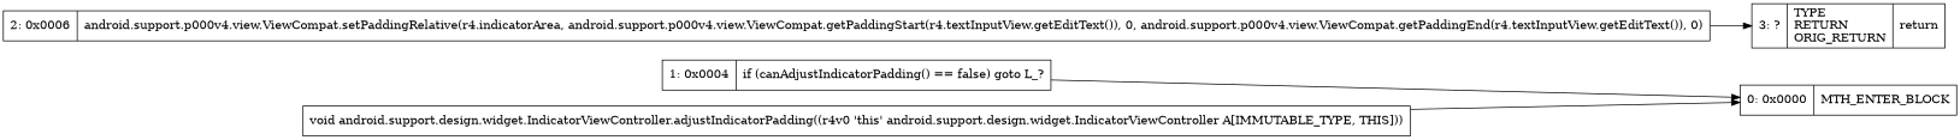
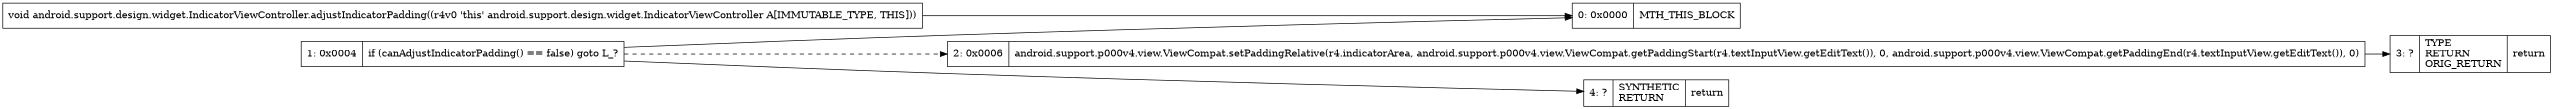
  digraph {
    rankdir=LR
    node [shape=record]
-   n1 [label="{0\:\ 0x0000|MTH_ENTER_BLOCK\l}"]
+   n1 [label="{0\:\ 0x0000|MTH_THIS_BLOCK\l}"]
    n2 [label="{1\:\ 0x0004|if (canAdjustIndicatorPadding() == false) goto L_?\l}"]
    n3 [label="{2\:\ 0x0006|android.support.p000v4.view.ViewCompat.setPaddingRelative(r4.indicatorArea, android.support.p000v4.view.ViewCompat.getPaddingStart(r4.textInputView.getEditText()), 0, android.support.p000v4.view.ViewCompat.getPaddingEnd(r4.textInputView.getEditText()), 0)\l}"]
+   n4 [label="{4\:\ ?|SYNTHETIC\lRETURN\l|return\l}"]
    n5 [label="{3\:\ ?|TYPE\lRETURN\lORIG_RETURN\l|return\l}"]
    n6 [label="{void android.support.design.widget.IndicatorViewController.adjustIndicatorPadding((r4v0 'this' android.support.design.widget.IndicatorViewController A[IMMUTABLE_TYPE, THIS])) }"]
    n2 -> n1
+   n2 -> n3 [style=dashed]
+   n2 -> n4
    n3 -> n5
    n6 -> n1
  }
